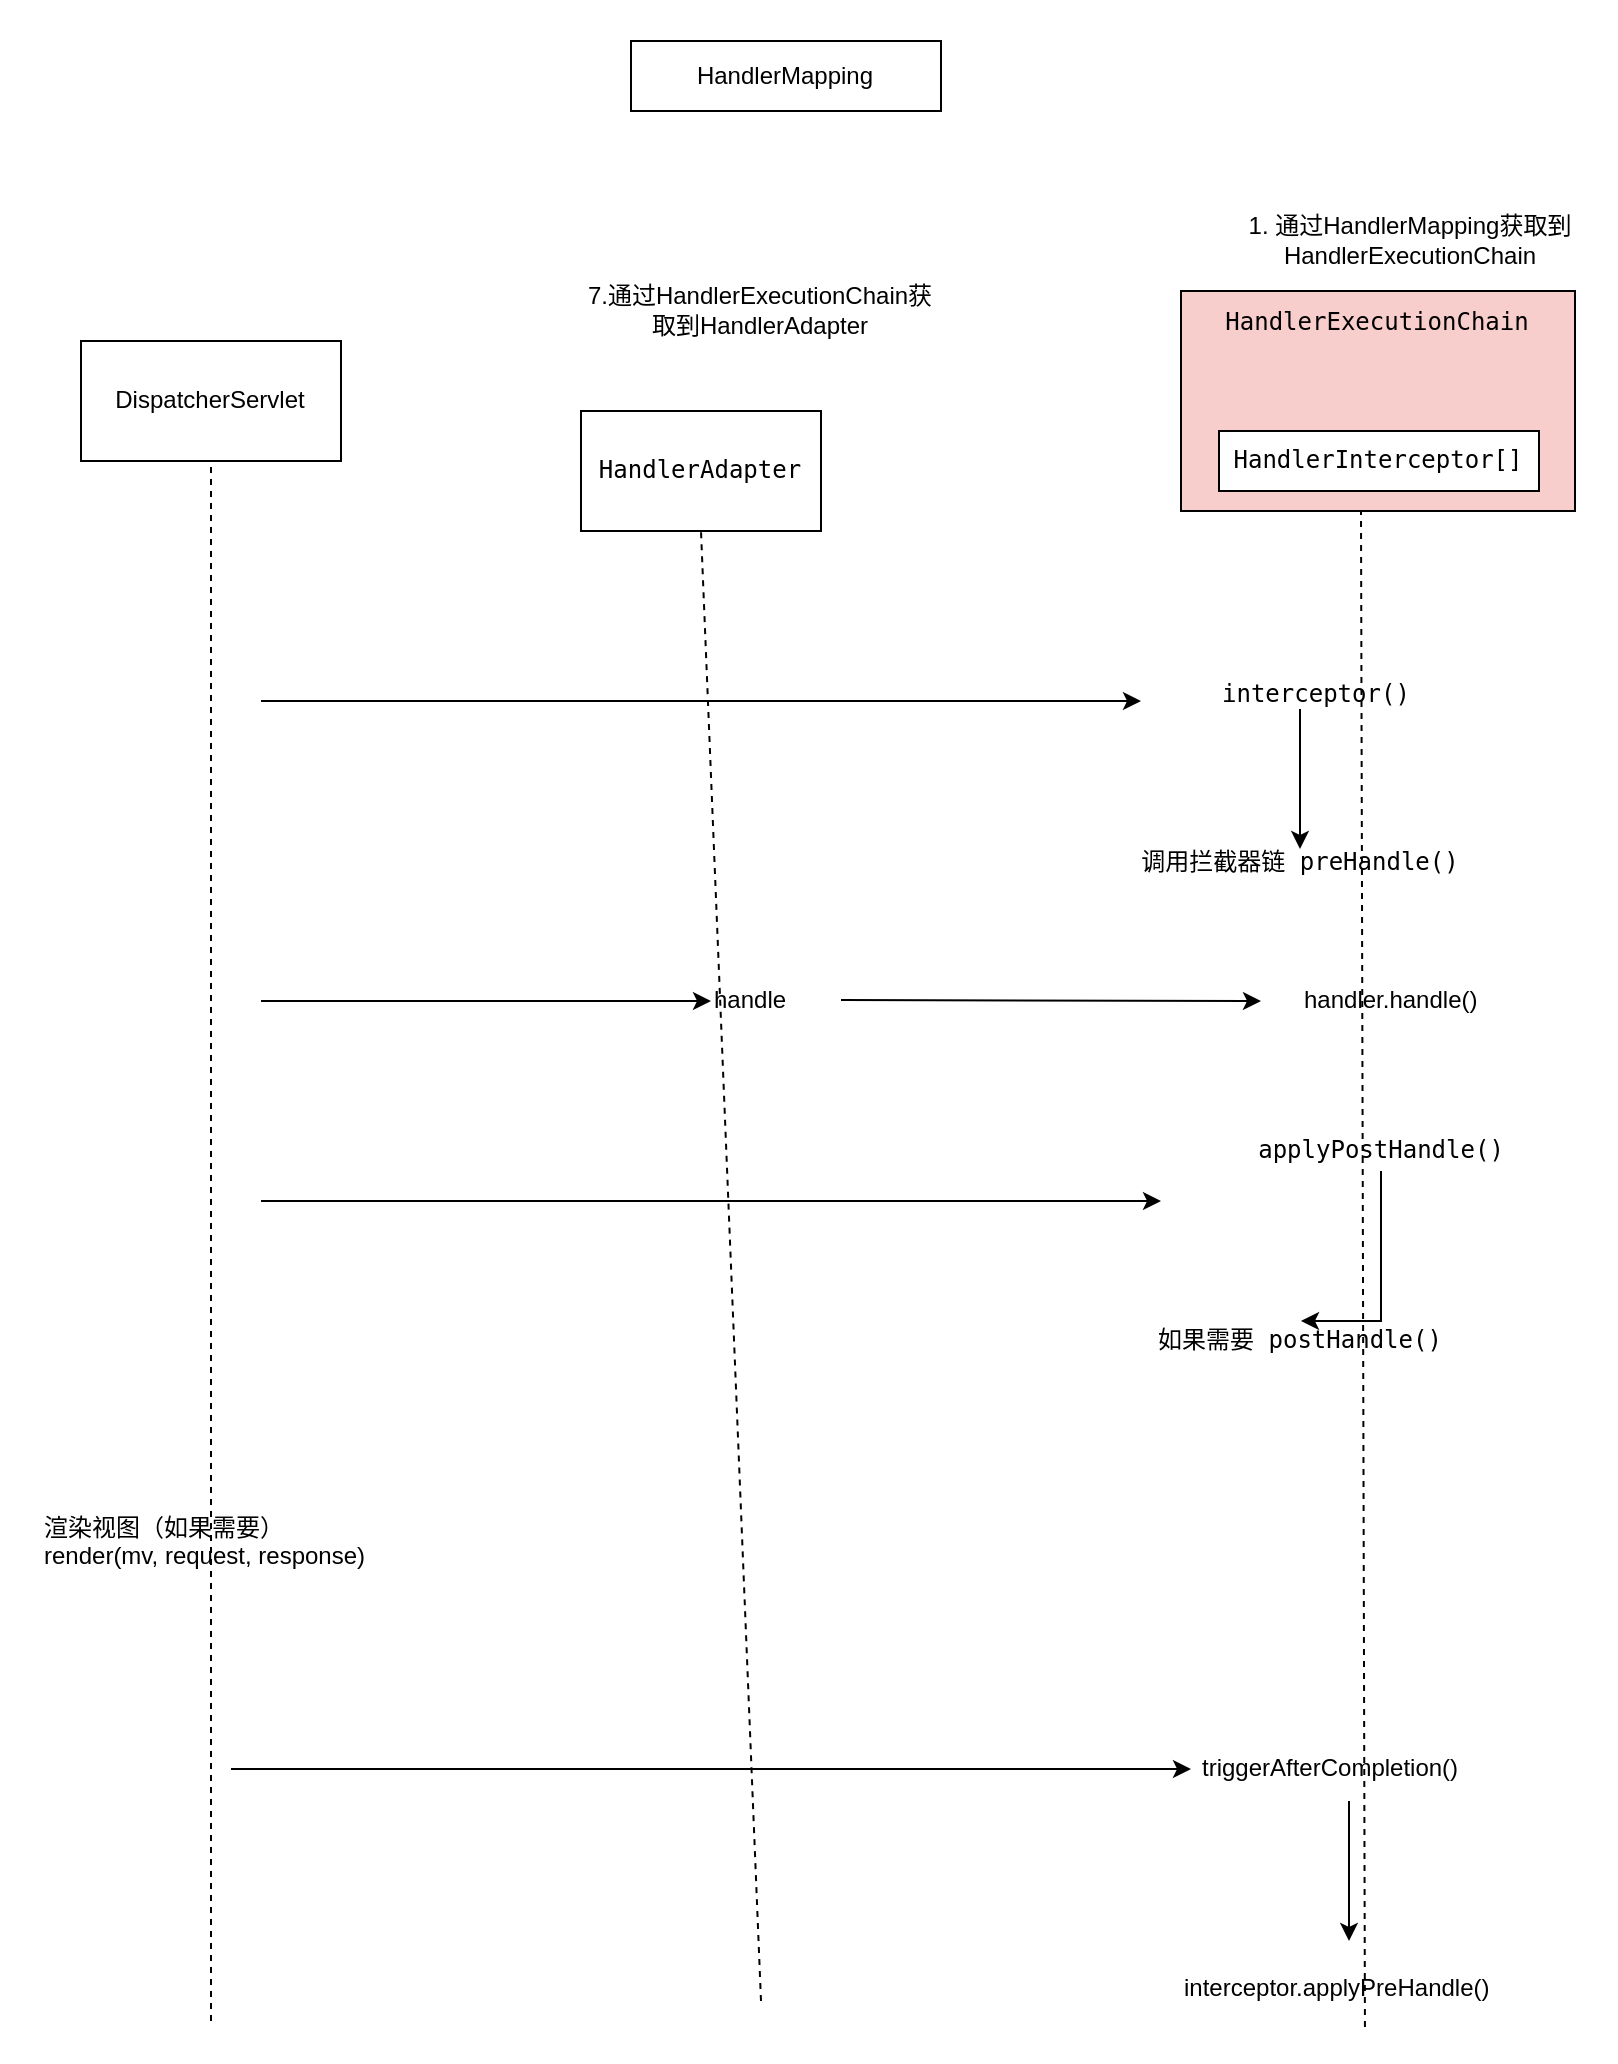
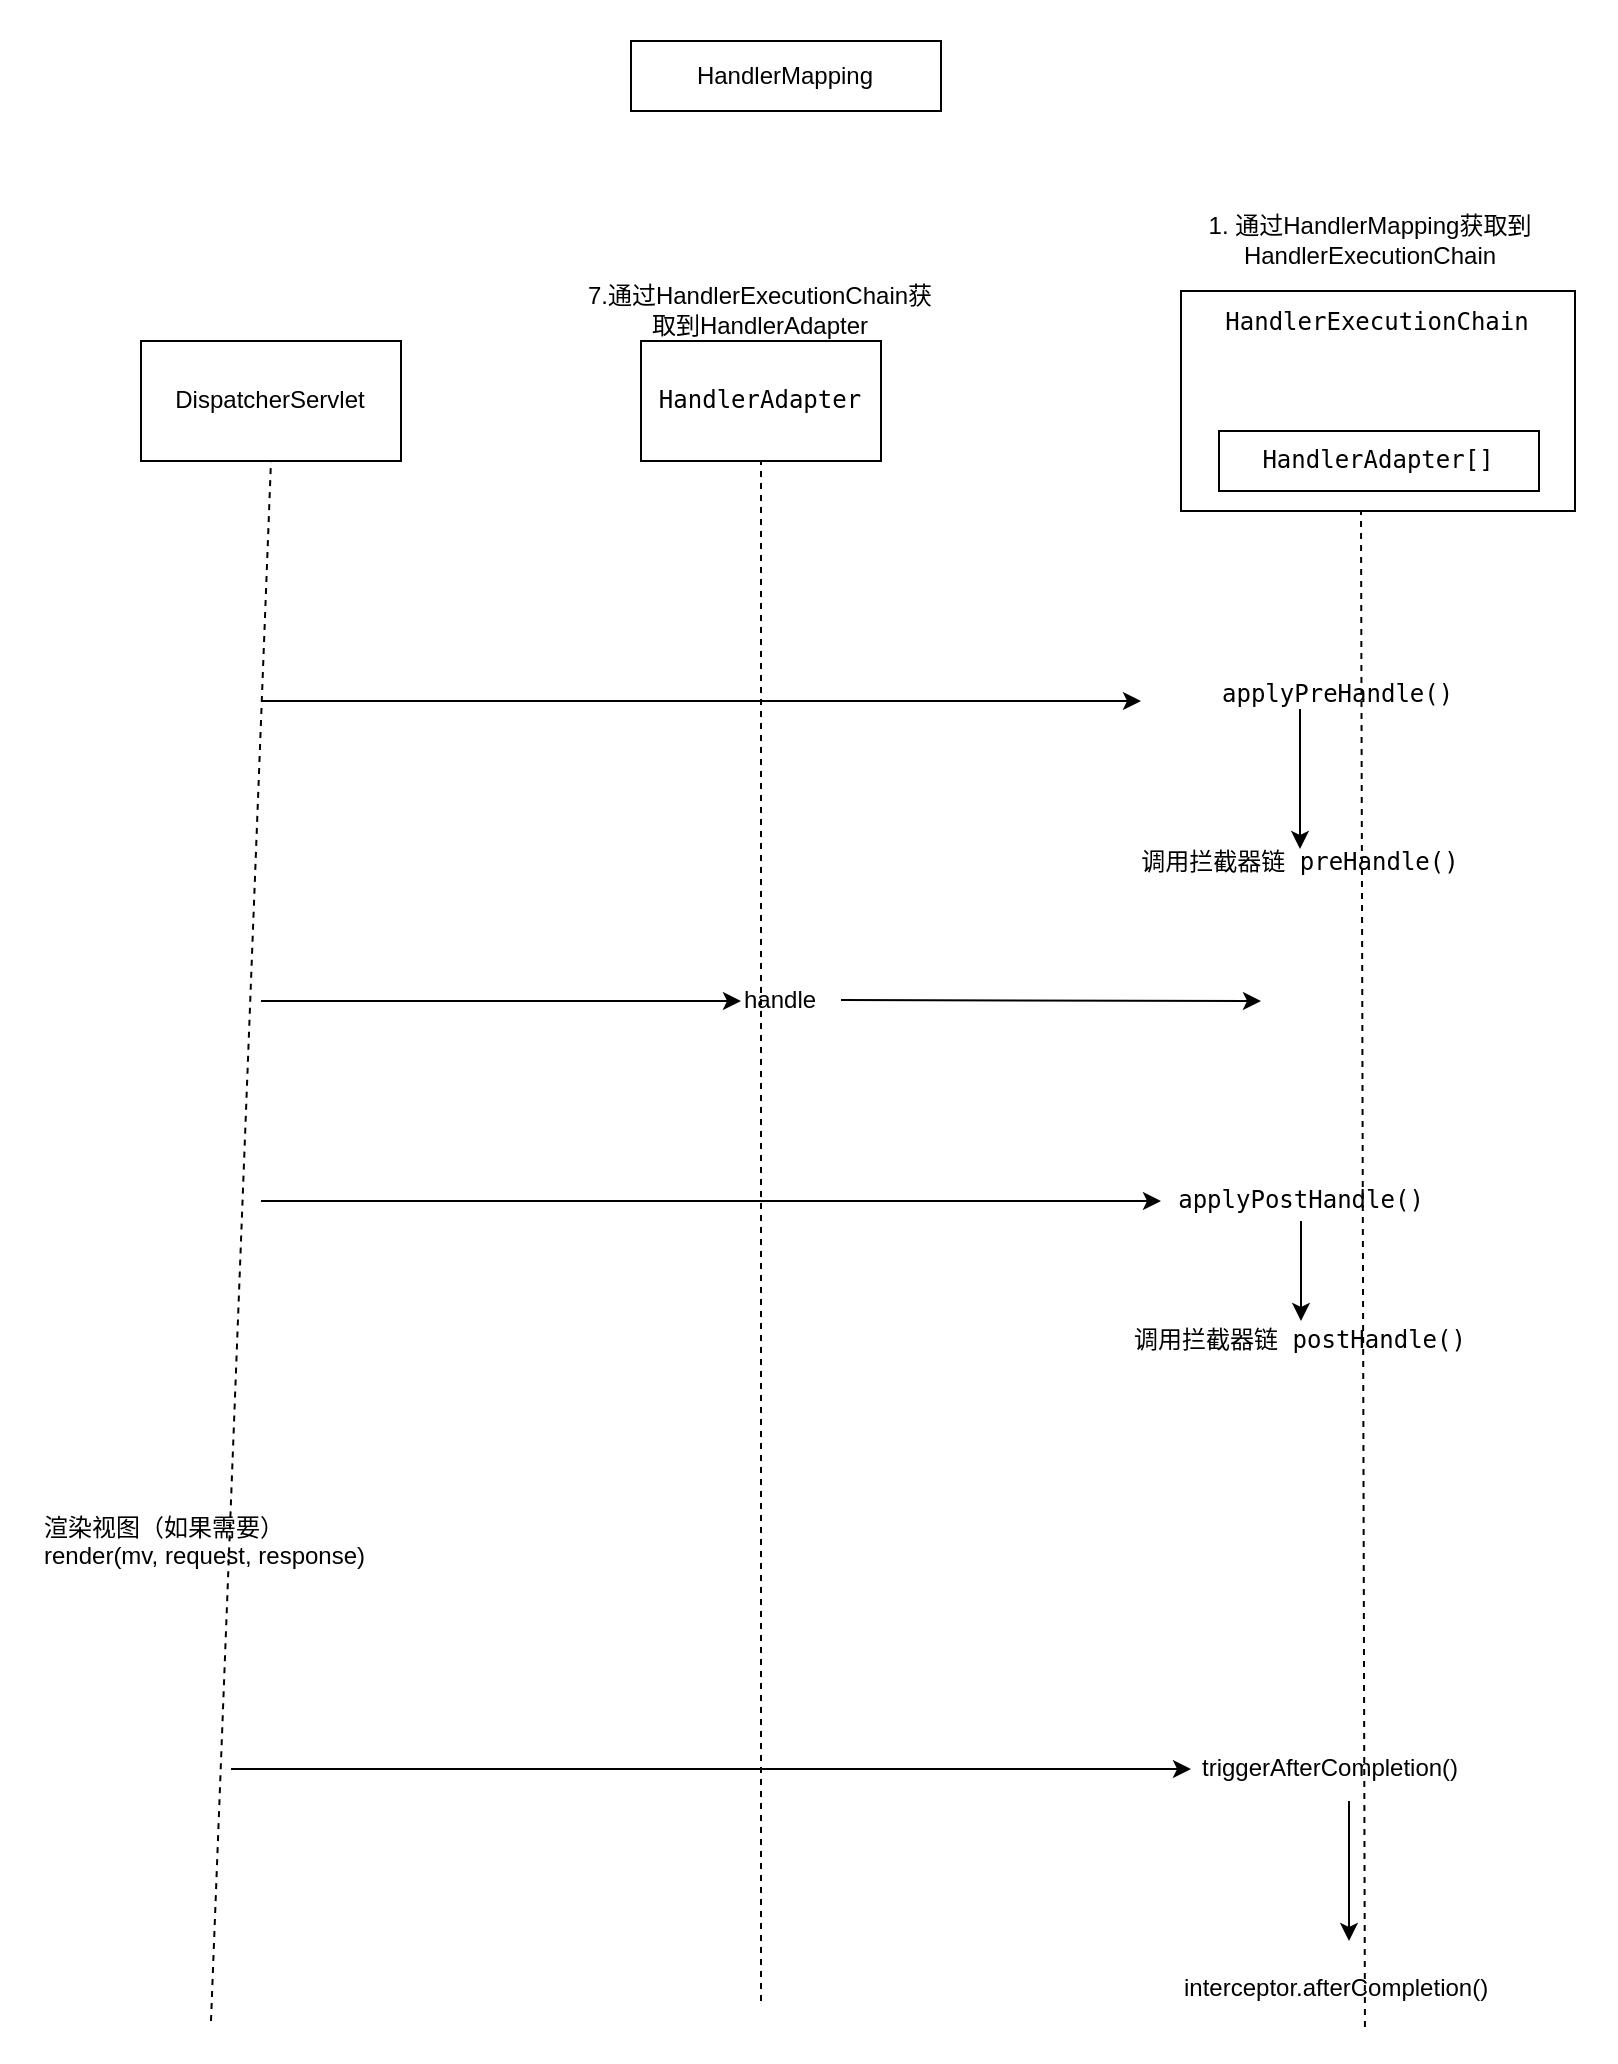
  <mxCell id="0" />
  <mxCell id="1" parent="0" />
- <mxCell id="2" value="DispatcherServlet" style="rounded=0;whiteSpace=wrap;html=1;" vertex="1" parent="1"><mxGeometry x="40" y="170" width="130" height="60" as="geometry" /></mxCell>
- <mxCell id="3" value="&lt;pre&gt;HandlerAdapter&lt;/pre&gt;" style="rounded=0;whiteSpace=wrap;html=1;" vertex="1" parent="1"><mxGeometry x="290" y="205" width="120" height="60" as="geometry" /></mxCell>
+ <mxCell id="2" value="DispatcherServlet" style="rounded=0;whiteSpace=wrap;html=1;" vertex="1" parent="1"><mxGeometry x="70" y="170" width="130" height="60" as="geometry" /></mxCell>
+ <mxCell id="3" value="&lt;pre&gt;HandlerAdapter&lt;/pre&gt;" style="rounded=0;whiteSpace=wrap;html=1;" vertex="1" parent="1"><mxGeometry x="320" y="170" width="120" height="60" as="geometry" /></mxCell>
  <mxCell id="4" value="HandlerMapping" style="rounded=0;whiteSpace=wrap;html=1;" vertex="1" parent="1"><mxGeometry x="315" y="20" width="155" height="35" as="geometry" /></mxCell>
  <mxCell id="5" value="" style="group" vertex="1" connectable="0" parent="1"><mxGeometry x="590" y="145" width="197" height="110" as="geometry" /></mxCell>
- <mxCell id="6" value="&lt;pre&gt;HandlerExecutionChain&lt;/pre&gt;&lt;pre&gt;&lt;br&gt;&lt;/pre&gt;&lt;pre&gt;&lt;br&gt;&lt;/pre&gt;&lt;pre&gt;&lt;br&gt;&lt;/pre&gt;" style="rounded=0;whiteSpace=wrap;html=1;fillColor=#f8cecc;" vertex="1" parent="5"><mxGeometry width="197" height="110" as="geometry" /></mxCell>
- <mxCell id="7" value="&lt;pre&gt;HandlerInterceptor[]&lt;/pre&gt;" style="rounded=0;whiteSpace=wrap;html=1;" vertex="1" parent="5"><mxGeometry x="19" y="70" width="160" height="30" as="geometry" /></mxCell>
- <mxCell id="8" value="&lt;span&gt;1. 通过HandlerMapping获取到&lt;/span&gt;&lt;br&gt;&lt;span&gt;HandlerExecutionChain&lt;/span&gt;" style="text;html=1;strokeColor=none;fillColor=none;align=center;verticalAlign=middle;whiteSpace=wrap;rounded=0;" vertex="1" parent="1"><mxGeometry x="610" y="110" width="190" height="20" as="geometry" /></mxCell>
+ <mxCell id="6" value="&lt;pre&gt;HandlerExecutionChain&lt;/pre&gt;&lt;pre&gt;&lt;br&gt;&lt;/pre&gt;&lt;pre&gt;&lt;br&gt;&lt;/pre&gt;&lt;pre&gt;&lt;br&gt;&lt;/pre&gt;" style="rounded=0;whiteSpace=wrap;html=1;" vertex="1" parent="5"><mxGeometry width="197" height="110" as="geometry" /></mxCell>
+ <mxCell id="7" value="&lt;pre&gt;HandlerAdapter[]&lt;/pre&gt;" style="rounded=0;whiteSpace=wrap;html=1;" vertex="1" parent="5"><mxGeometry x="19" y="70" width="160" height="30" as="geometry" /></mxCell>
+ <mxCell id="8" value="&lt;span&gt;1. 通过HandlerMapping获取到&lt;/span&gt;&lt;br&gt;&lt;span&gt;HandlerExecutionChain&lt;/span&gt;" style="text;html=1;strokeColor=none;fillColor=none;align=center;verticalAlign=middle;whiteSpace=wrap;rounded=0;" vertex="1" parent="1"><mxGeometry x="590" y="110" width="190" height="20" as="geometry" /></mxCell>
  <mxCell id="9" value="&lt;span&gt;7.通过HandlerExecutionChain获取到HandlerAdapter&lt;/span&gt;" style="text;html=1;strokeColor=none;fillColor=none;align=center;verticalAlign=middle;whiteSpace=wrap;rounded=0;" vertex="1" parent="1"><mxGeometry x="290" y="145" width="180" height="20" as="geometry" /></mxCell>
- <mxCell id="10" value="&lt;pre&gt;interceptor()&lt;/pre&gt;" style="text;html=1;resizable=0;points=[];autosize=1;align=left;verticalAlign=top;spacingTop=-4;" vertex="1" parent="1"><mxGeometry x="609" y="325" width="130" height="40" as="geometry" /></mxCell>
- <mxCell id="11" value="handle" style="text;html=1;resizable=0;points=[];autosize=1;align=left;verticalAlign=top;spacingTop=-4;" vertex="1" parent="1"><mxGeometry x="355" y="490" width="50" height="20" as="geometry" /></mxCell>
+ <mxCell id="10" value="&lt;pre&gt;applyPreHandle()&lt;/pre&gt;" style="text;html=1;resizable=0;points=[];autosize=1;align=left;verticalAlign=top;spacingTop=-4;" vertex="1" parent="1"><mxGeometry x="609" y="325" width="130" height="40" as="geometry" /></mxCell>
+ <mxCell id="11" value="handle" style="text;html=1;resizable=0;points=[];autosize=1;align=left;verticalAlign=top;spacingTop=-4;" vertex="1" parent="1"><mxGeometry x="370" y="490" width="50" height="20" as="geometry" /></mxCell>
  <mxCell id="12" value="" style="endArrow=none;dashed=1;html=1;entryX=0.5;entryY=1;entryDx=0;entryDy=0;" edge="1" parent="1" target="3"><mxGeometry width="50" height="50" relative="1" as="geometry"><mxPoint x="380" y="1000" as="sourcePoint" /><mxPoint x="410" y="260" as="targetPoint" /></mxGeometry></mxCell>
  <mxCell id="13" value="" style="endArrow=none;dashed=1;html=1;entryX=0.5;entryY=1;entryDx=0;entryDy=0;" edge="1" parent="1" target="2"><mxGeometry width="50" height="50" relative="1" as="geometry"><mxPoint x="105" y="1010" as="sourcePoint" /><mxPoint x="120" y="290" as="targetPoint" /><Array as="points" /></mxGeometry></mxCell>
  <mxCell id="14" value="" style="endArrow=classic;html=1;" edge="1" parent="1"><mxGeometry width="50" height="50" relative="1" as="geometry"><mxPoint x="130" y="350" as="sourcePoint" /><mxPoint x="570" y="350" as="targetPoint" /></mxGeometry></mxCell>
  <mxCell id="15" value="" style="endArrow=none;dashed=1;html=1;entryX=0.5;entryY=1;entryDx=0;entryDy=0;exitX=0.541;exitY=1.1;exitDx=0;exitDy=0;exitPerimeter=0;" edge="1" parent="1" source="27"><mxGeometry width="50" height="50" relative="1" as="geometry"><mxPoint x="680" y="930" as="sourcePoint" /><mxPoint x="680" y="255" as="targetPoint" /></mxGeometry></mxCell>
  <mxCell id="16" value="" style="endArrow=classic;html=1;" edge="1" parent="1" target="11"><mxGeometry width="50" height="50" relative="1" as="geometry"><mxPoint x="130" y="500" as="sourcePoint" /><mxPoint x="180" y="485" as="targetPoint" /></mxGeometry></mxCell>
  <mxCell id="17" value="" style="endArrow=classic;html=1;" edge="1" parent="1"><mxGeometry width="50" height="50" relative="1" as="geometry"><mxPoint x="420" y="499.5" as="sourcePoint" /><mxPoint x="630" y="500" as="targetPoint" /></mxGeometry></mxCell>
- <mxCell id="18" value="handler.handle()" style="text;html=1;resizable=0;points=[];autosize=1;align=left;verticalAlign=top;spacingTop=-4;" vertex="1" parent="1"><mxGeometry x="650" y="490" width="100" height="20" as="geometry" /></mxCell>
  <mxCell id="19" value="" style="endArrow=classic;html=1;" edge="1" parent="1"><mxGeometry width="50" height="50" relative="1" as="geometry"><mxPoint x="649.5" y="354" as="sourcePoint" /><mxPoint x="649.5" y="424" as="targetPoint" /></mxGeometry></mxCell>
  <mxCell id="20" value="&lt;pre&gt;调用拦截器链 preHandle()&lt;/pre&gt;" style="text;html=1;strokeColor=none;fillColor=none;align=center;verticalAlign=middle;whiteSpace=wrap;rounded=0;" vertex="1" parent="1"><mxGeometry x="570" y="421" width="160" height="20" as="geometry" /></mxCell>
  <mxCell id="21" style="edgeStyle=orthogonalEdgeStyle;rounded=0;orthogonalLoop=1;jettySize=auto;html=1;exitX=0.5;exitY=1;exitDx=0;exitDy=0;" edge="1" parent="1" source="22"><mxGeometry relative="1" as="geometry"><mxPoint x="650" y="660" as="targetPoint" /><Array as="points"><mxPoint x="650" y="660" /></Array></mxGeometry></mxCell>
- <mxCell id="22" value="&lt;pre&gt;applyPostHandle()&lt;/pre&gt;" style="text;html=1;strokeColor=none;fillColor=none;align=center;verticalAlign=middle;whiteSpace=wrap;rounded=0;" vertex="1" parent="1"><mxGeometry x="634.5" y="565" width="111" height="20" as="geometry" /></mxCell>
- <mxCell id="23" value="&lt;pre&gt;如果需要 postHandle()&lt;br&gt;&lt;/pre&gt;" style="text;html=1;strokeColor=none;fillColor=none;align=center;verticalAlign=middle;whiteSpace=wrap;rounded=0;" vertex="1" parent="1"><mxGeometry x="570" y="660" width="160" height="20" as="geometry" /></mxCell>
+ <mxCell id="22" value="&lt;pre&gt;applyPostHandle()&lt;/pre&gt;" style="text;html=1;strokeColor=none;fillColor=none;align=center;verticalAlign=middle;whiteSpace=wrap;rounded=0;" vertex="1" parent="1"><mxGeometry x="594.5" y="590" width="111" height="20" as="geometry" /></mxCell>
+ <mxCell id="23" value="&lt;pre&gt;调用拦截器链 postHandle()&lt;br&gt;&lt;/pre&gt;" style="text;html=1;strokeColor=none;fillColor=none;align=center;verticalAlign=middle;whiteSpace=wrap;rounded=0;" vertex="1" parent="1"><mxGeometry x="570" y="660" width="160" height="20" as="geometry" /></mxCell>
  <mxCell id="24" value="渲染视图（如果需要）&lt;br&gt;render(mv, request, response)" style="text;html=1;" vertex="1" parent="1"><mxGeometry x="20" y="750" width="190" height="40" as="geometry" /></mxCell>
  <mxCell id="25" style="edgeStyle=orthogonalEdgeStyle;rounded=0;orthogonalLoop=1;jettySize=auto;html=1;" edge="1" parent="1" source="26"><mxGeometry relative="1" as="geometry"><mxPoint x="674" y="970" as="targetPoint" /></mxGeometry></mxCell>
  <mxCell id="26" value="triggerAfterCompletion()" style="text;html=1;" vertex="1" parent="1"><mxGeometry x="599" y="870" width="150" height="30" as="geometry" /></mxCell>
- <mxCell id="27" value="interceptor.applyPreHandle()" style="text;html=1;" vertex="1" parent="1"><mxGeometry x="590" y="980" width="170" height="30" as="geometry" /></mxCell>
+ <mxCell id="27" value="interceptor.afterCompletion()" style="text;html=1;" vertex="1" parent="1"><mxGeometry x="590" y="980" width="170" height="30" as="geometry" /></mxCell>
  <mxCell id="28" value="" style="endArrow=classic;html=1;" edge="1" parent="1"><mxGeometry width="50" height="50" relative="1" as="geometry"><mxPoint x="115" y="884" as="sourcePoint" /><mxPoint x="595" y="884" as="targetPoint" /></mxGeometry></mxCell>
  <mxCell id="29" value="" style="endArrow=classic;html=1;" edge="1" parent="1"><mxGeometry width="50" height="50" relative="1" as="geometry"><mxPoint x="130" y="600" as="sourcePoint" /><mxPoint x="580" y="600" as="targetPoint" /></mxGeometry></mxCell>
